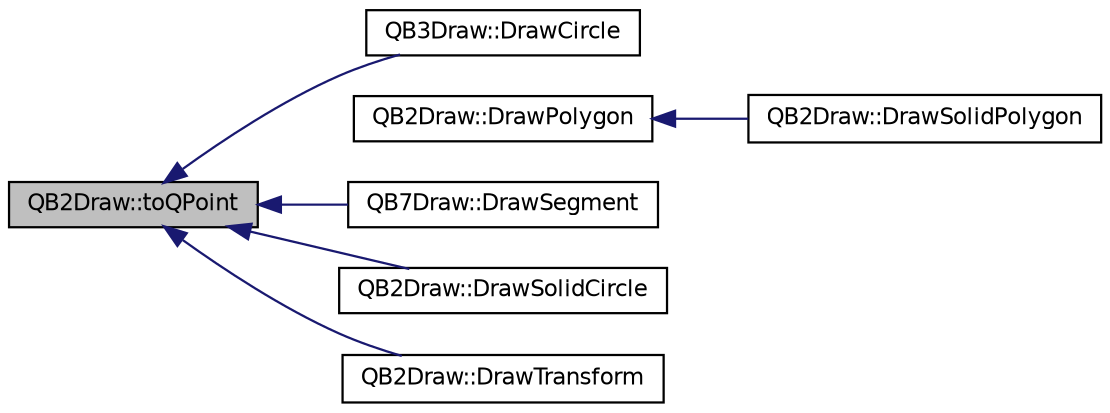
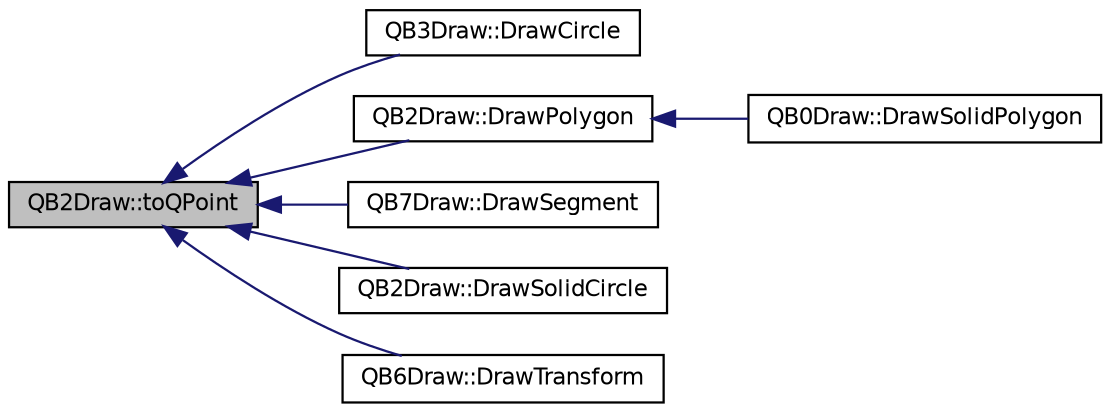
  digraph {
    rankdir=LR
    node [color=black fillcolor=white fontname=Helvetica fontsize=10 shape=record style=filled]
    edge [color=midnightblue dir=back fontname=Helvetica fontsize=10 labelfontname=Helvetica labelfontsize=10 style=solid]
    n1 [fillcolor=grey75 fontcolor=black height=0.2 label="QB2Draw::toQPoint" width=0.4]
    n2 [height=0.2 label="QB3Draw::DrawCircle" width=0.4]
    n3 [height=0.2 label="QB2Draw::DrawPolygon" width=0.4]
    n4 [height=0.2 label="QB7Draw::DrawSegment" width=0.4]
    n5 [height=0.2 label="QB2Draw::DrawSolidCircle" width=0.4]
-   n6 [height=0.2 label="QB2Draw::DrawTransform" width=0.4]
-   n7 [height=0.2 label="QB2Draw::DrawSolidPolygon" width=0.4]
+   n6 [height=0.2 label="QB6Draw::DrawTransform" width=0.4]
+   n7 [height=0.2 label="QB0Draw::DrawSolidPolygon" width=0.4]
    n1 -> n2
+   n1 -> n3
    n1 -> n4
    n1 -> n5
    n1 -> n6
    n3 -> n7
  }
